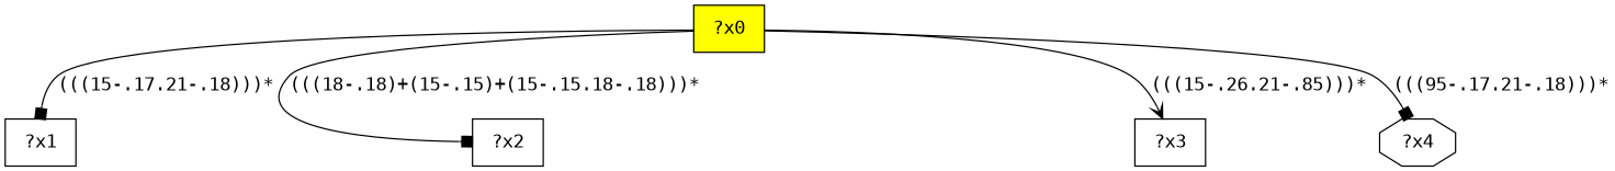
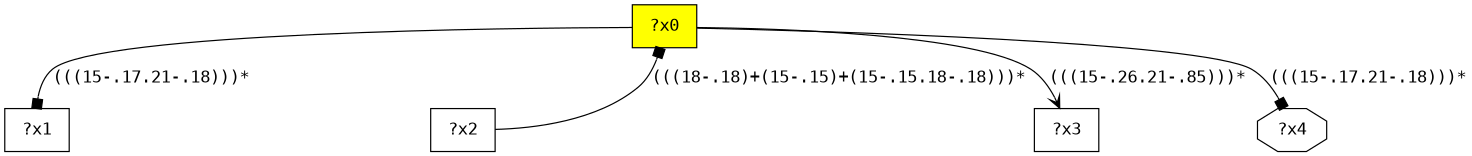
  digraph {
    fontname="DejaVu Sans Mono"
    node [fontname="DejaVu Sans Mono" shape=box]
    edge [arrowhead=box fontname="DejaVu Sans Mono"]
    n1 [fillcolor=yellow label="?x0" style="filled,"]
    n2 [label="?x1"]
    n3 [label="?x2"]
    n4 [label="?x3"]
    n5 [label="?x4" shape=octagon]
    n1 -> n2 [label="(((15-.17.21-.18)))*"]
-   n1 -> n3 [label="(((18-.18)+(15-.15)+(15-.15.18-.18)))*"]
+   n3 -> n1 [label="(((18-.18)+(15-.15)+(15-.15.18-.18)))*"]
    n1 -> n4 [arrowhead=vee label="(((15-.26.21-.85)))*"]
-   n1 -> n5 [label="(((95-.17.21-.18)))*"]
+   n1 -> n5 [label="(((15-.17.21-.18)))*"]
  }
